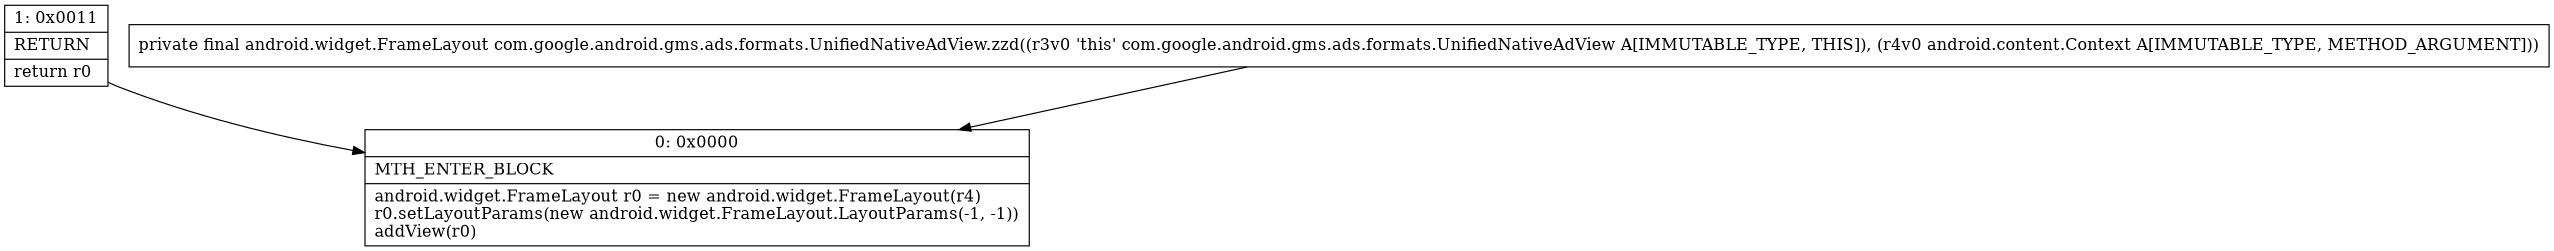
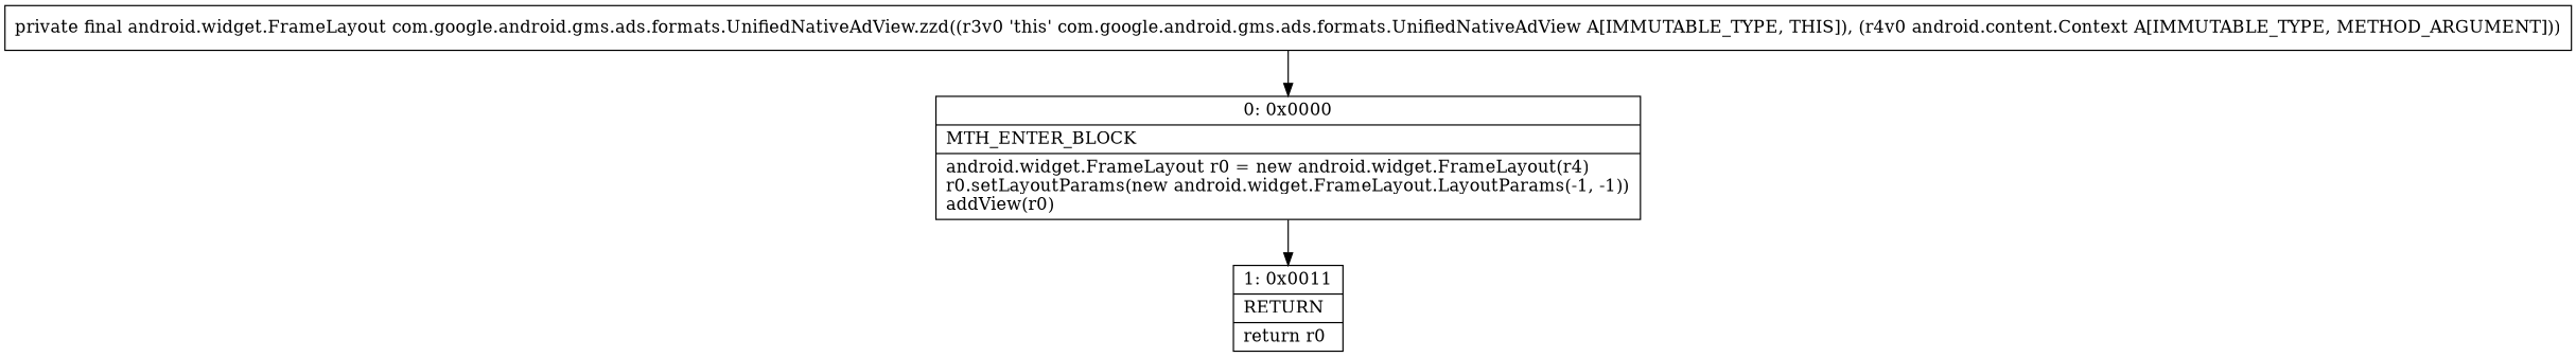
  digraph {
    node [shape=record]
    n1 [label="{0\:\ 0x0000|MTH_ENTER_BLOCK\l|android.widget.FrameLayout r0 = new android.widget.FrameLayout(r4)\lr0.setLayoutParams(new android.widget.FrameLayout.LayoutParams(\-1, \-1))\laddView(r0)\l}"]
    n2 [label="{1\:\ 0x0011|RETURN\l|return r0\l}"]
    n3 [label="{private final android.widget.FrameLayout com.google.android.gms.ads.formats.UnifiedNativeAdView.zzd((r3v0 'this' com.google.android.gms.ads.formats.UnifiedNativeAdView A[IMMUTABLE_TYPE, THIS]), (r4v0 android.content.Context A[IMMUTABLE_TYPE, METHOD_ARGUMENT])) }"]
-   n2 -> n1
+   n1 -> n2
    n3 -> n1
  }
